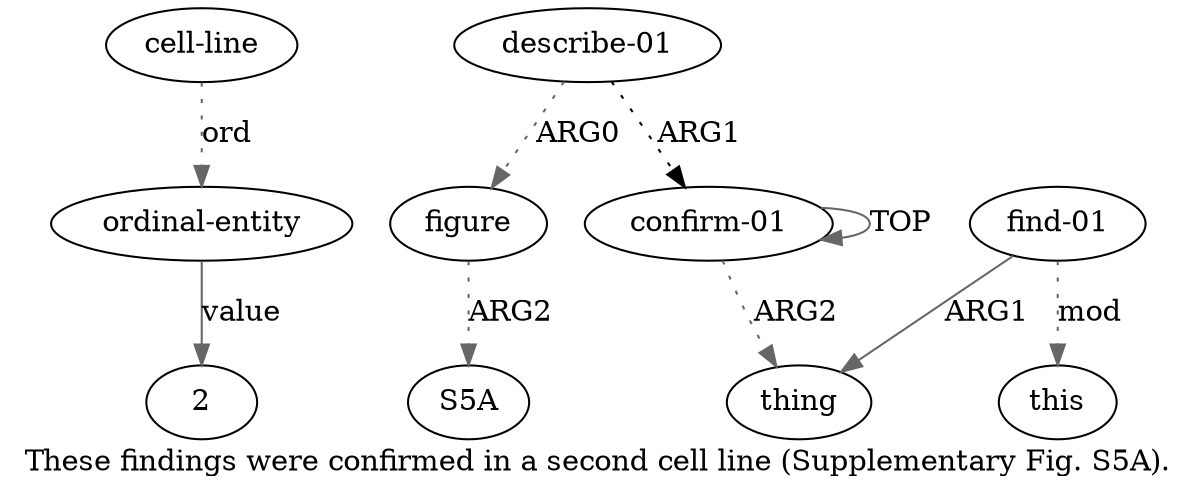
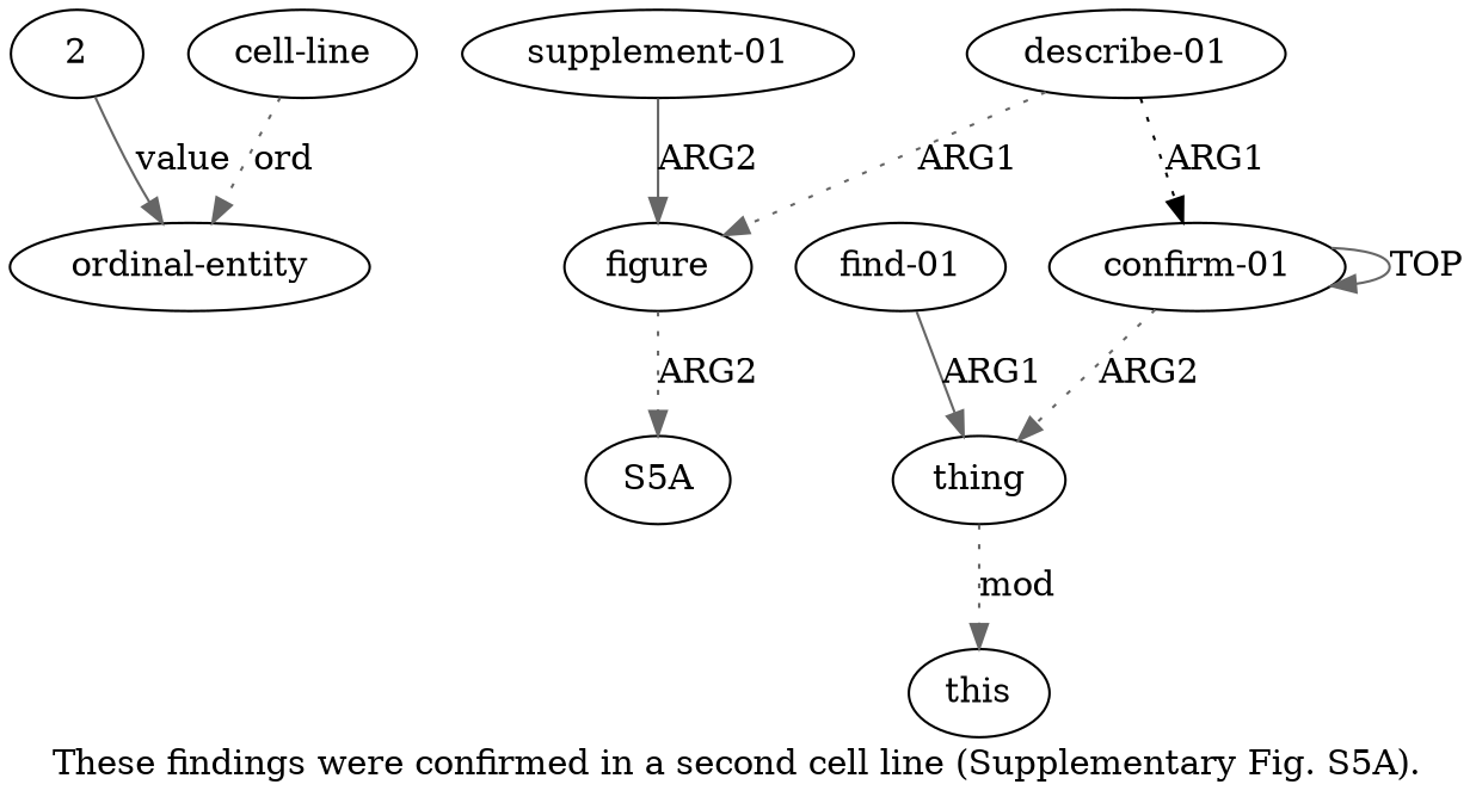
  digraph {
    label="These findings were confirmed in a second cell line (Supplementary Fig. S5A)."
    node [color=black gold_ind=-1 test_ind=-1]
    edge [color=gray40 gold_label=mod style=dotted test_label=mod]
    n1 [gold_label=2 label=2 test_label=2]
    n2 [gold_label=S5A label=S5A test_label=S5A]
    n3 [gold_ind=1 gold_label=thing label=thing test_ind=1 test_label=thing]
    n4 [gold_ind=3 gold_label=this label=this test_ind=3 test_label=this]
    n5 [gold_ind=0 gold_label="confirm-01" label="confirm-01" test_ind=0 test_label="confirm-01"]
    n6 [gold_ind=4 gold_label="cell-line" label="cell-line" test_ind=4 test_label="cell-line"]
    n7 [gold_ind=5 gold_label="ordinal-entity" label="ordinal-entity" test_ind=5 test_label="ordinal-entity"]
    n8 [gold_ind=2 gold_label="find-01" label="find-01" test_ind=2 test_label="find-01"]
    n9 [gold_ind=7 gold_label=figure label=figure test_ind=7 test_label=figure]
    n10 [gold_ind=6 gold_label="describe-01" label="describe-01" test_ind=6 test_label="describe-01"]
-   n8 -> n4 [label=mod]
+   n11 [gold_ind=8 gold_label="supplement-01" label="supplement-01" test_ind=8 test_label="supplement-01"]
+   n3 -> n4 [label=mod]
    n5 -> n3 [gold_label=ARG0 label=ARG2 test_label=ARG0]
    n5 -> n5 [gold_label=TOP label=TOP style=solid test_label=TOP]
    n6 -> n7 [gold_label=ord label=ord test_label=ord]
-   n7 -> n1 [gold_label=value label=value style=solid test_label=value]
+   n1 -> n7 [gold_label=value label=value style=solid test_label=value]
    n8 -> n3 [gold_label=ARG1 label=ARG1 style=solid test_label=ARG1]
    n9 -> n2 [label=ARG2]
    n10 -> n5 [color=black gold_label=ARG1 label=ARG1 test_label=ARG1]
-   n10 -> n9 [gold_label=ARG0 label=ARG0 test_label=ARG0]
+   n10 -> n9 [gold_label=ARG0 label=ARG1 test_label=ARG0]
+   n11 -> n9 [gold_label=ARG2 label=ARG2 style=solid test_label=ARG2]
  }
